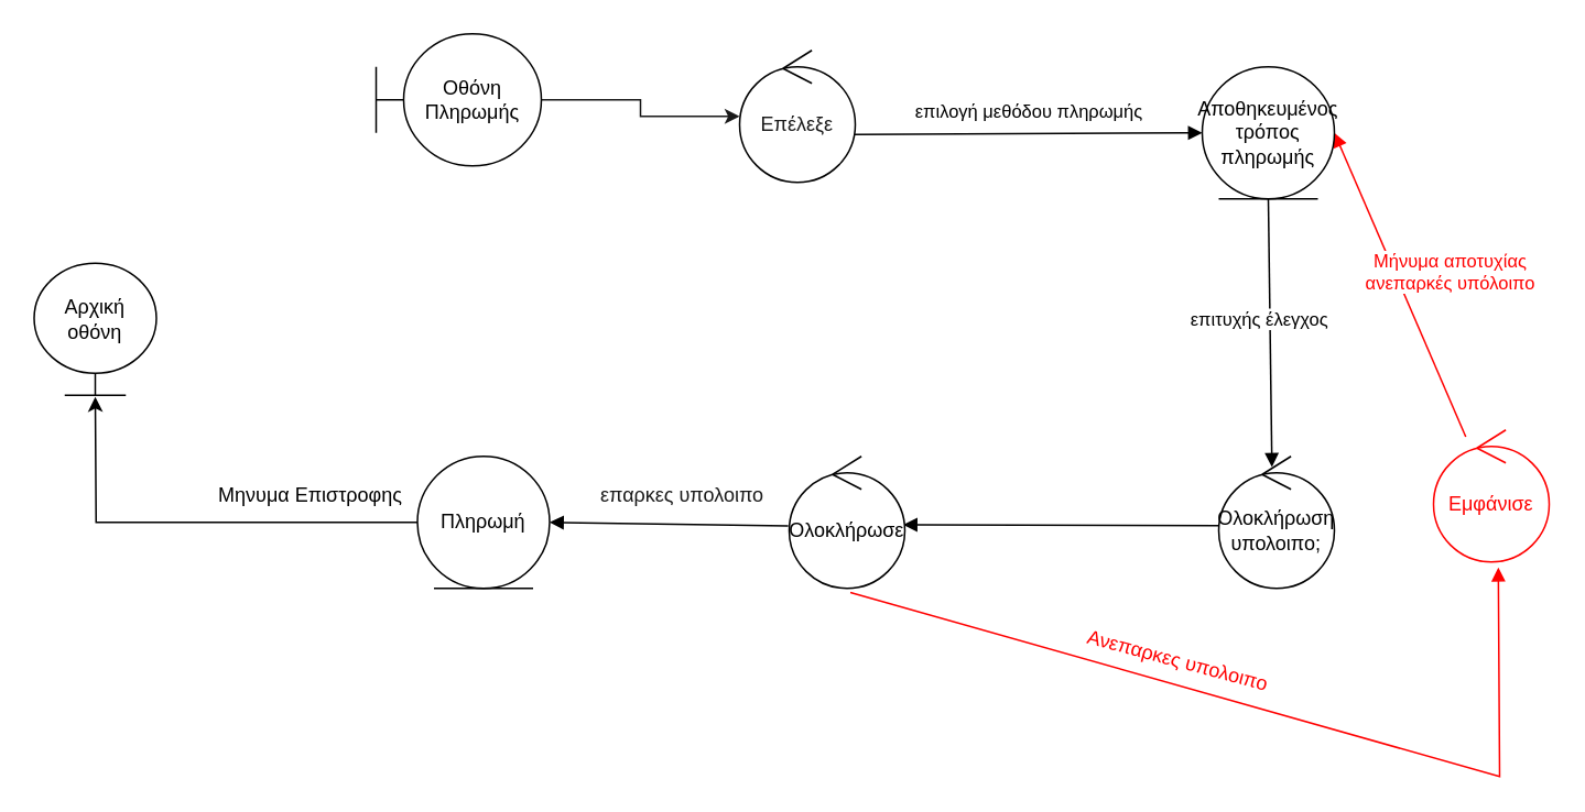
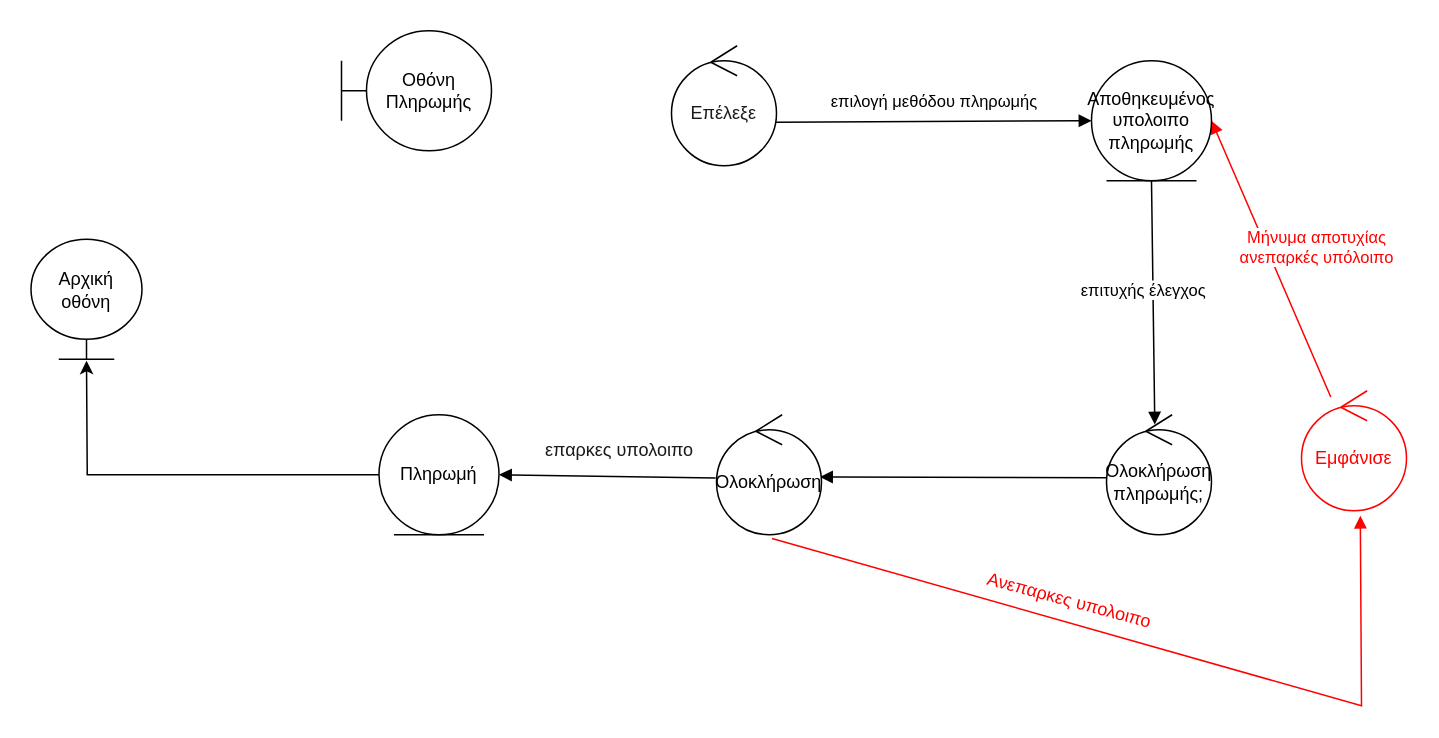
  <mxCell id="0" />
  <mxCell id="1" parent="0" />
- <mxCell id="2" style="edgeStyle=orthogonalEdgeStyle;rounded=0;orthogonalLoop=1;jettySize=auto;html=1;entryX=0;entryY=0.5;entryDx=0;entryDy=0;entryPerimeter=0;fontColor=#1A1A1A;strokeColor=#1A1A1A;" parent="1" source="3" target="17" edge="1"><mxGeometry relative="1" as="geometry" /></mxCell>
  <mxCell id="3" value="Οθόνη Πληρωμής" style="shape=umlBoundary;whiteSpace=wrap;html=1;" parent="1" vertex="1"><mxGeometry x="227" y="20" width="100" height="80" as="geometry" /></mxCell>
  <mxCell id="4" value="επιλογή μεθόδου πληρωμής" style="html=1;verticalAlign=bottom;endArrow=block;rounded=0;entryX=0;entryY=0.5;entryDx=0;entryDy=0;exitX=0.994;exitY=0.638;exitDx=0;exitDy=0;exitPerimeter=0;" parent="1" source="17" target="18" edge="1"><mxGeometry x="0.002" y="5" width="80" relative="1" as="geometry"><mxPoint x="557" y="97" as="sourcePoint" /><mxPoint x="724.66" y="85.2" as="targetPoint" /><Array as="points" /><mxPoint as="offset" /></mxGeometry></mxCell>
  <mxCell id="5" value="επιτυχής έλεγχος&amp;nbsp;" style="html=1;verticalAlign=bottom;endArrow=block;rounded=0;entryX=0.46;entryY=0.081;entryDx=0;entryDy=0;entryPerimeter=0;exitX=0.5;exitY=1;exitDx=0;exitDy=0;" parent="1" source="18" target="6" edge="1"><mxGeometry x="0.004" y="-5" width="80" relative="1" as="geometry"><mxPoint x="771.794" y="120" as="sourcePoint" /><mxPoint x="827" y="170" as="targetPoint" /><mxPoint as="offset" /></mxGeometry></mxCell>
- <mxCell id="6" value="Ολοκλήρωση υπολοιπο;" style="ellipse;shape=umlControl;whiteSpace=wrap;html=1;" parent="1" vertex="1"><mxGeometry x="737" y="276" width="70" height="80" as="geometry" /></mxCell>
+ <mxCell id="6" value="Ολοκλήρωση πληρωμής;" style="ellipse;shape=umlControl;whiteSpace=wrap;html=1;" parent="1" vertex="1"><mxGeometry x="737" y="276" width="70" height="80" as="geometry" /></mxCell>
  <mxCell id="7" value="" style="html=1;verticalAlign=bottom;endArrow=block;rounded=0;entryX=0.986;entryY=0.519;entryDx=0;entryDy=0;entryPerimeter=0;" parent="1" target="8" edge="1"><mxGeometry x="0.062" y="-3" width="80" relative="1" as="geometry"><mxPoint x="737" y="318" as="sourcePoint" /><mxPoint x="547" y="315" as="targetPoint" /><mxPoint as="offset" /></mxGeometry></mxCell>
- <mxCell id="8" value="Ολοκλήρωσε" style="ellipse;shape=umlControl;whiteSpace=wrap;html=1;" parent="1" vertex="1"><mxGeometry x="477" y="276" width="70" height="80" as="geometry" /></mxCell>
+ <mxCell id="8" value="Ολοκλήρωση" style="ellipse;shape=umlControl;whiteSpace=wrap;html=1;" parent="1" vertex="1"><mxGeometry x="477" y="276" width="70" height="80" as="geometry" /></mxCell>
  <mxCell id="9" value="" style="html=1;verticalAlign=bottom;endArrow=block;rounded=0;exitX=-0.008;exitY=0.528;exitDx=0;exitDy=0;exitPerimeter=0;entryX=1;entryY=0.5;entryDx=0;entryDy=0;" parent="1" source="8" target="16" edge="1"><mxGeometry x="-0.045" y="-4" width="80" relative="1" as="geometry"><mxPoint x="592" y="440" as="sourcePoint" /><mxPoint x="390.3" y="310.56" as="targetPoint" /><mxPoint as="offset" /><Array as="points" /></mxGeometry></mxCell>
  <mxCell id="10" value="Εμφάνισε" style="ellipse;shape=umlControl;whiteSpace=wrap;html=1;strokeColor=#FF0000;fontColor=#FF0000;" parent="1" vertex="1"><mxGeometry x="867" y="260" width="70" height="80" as="geometry" /></mxCell>
  <mxCell id="11" value="" style="html=1;verticalAlign=bottom;endArrow=block;rounded=0;strokeColor=#FF0000;fontColor=#FF0000;exitX=0.529;exitY=1.032;exitDx=0;exitDy=0;exitPerimeter=0;entryX=0.56;entryY=1.041;entryDx=0;entryDy=0;entryPerimeter=0;" parent="1" source="8" target="10" edge="1"><mxGeometry x="0.062" y="-3" width="80" relative="1" as="geometry"><mxPoint x="837" y="340" as="sourcePoint" /><mxPoint x="1017" y="330" as="targetPoint" /><mxPoint as="offset" /><Array as="points"><mxPoint x="907" y="470" /></Array></mxGeometry></mxCell>
  <mxCell id="12" value="Μήνυμα αποτυχίας&lt;br&gt;ανεπαρκές υπόλοιπο" style="html=1;verticalAlign=bottom;endArrow=block;rounded=0;fontColor=#FF0000;strokeColor=#FF0000;entryX=1;entryY=0.5;entryDx=0;entryDy=0;" parent="1" source="10" target="18" edge="1"><mxGeometry x="-0.192" y="-25" width="80" relative="1" as="geometry"><mxPoint x="1107" y="250" as="sourcePoint" /><mxPoint x="806.674" y="105.496" as="targetPoint" /><mxPoint as="offset" /><Array as="points" /></mxGeometry></mxCell>
  <mxCell id="13" value="Αρχική οθόνη" style="shape=umlBoundary;whiteSpace=wrap;html=1;rotation=0;direction=north;" parent="1" vertex="1"><mxGeometry x="20" y="159" width="74" height="80" as="geometry" /></mxCell>
  <mxCell id="14" style="edgeStyle=orthogonalEdgeStyle;rounded=0;orthogonalLoop=1;jettySize=auto;html=1;exitX=0;exitY=0.5;exitDx=0;exitDy=0;" parent="1" source="16" edge="1"><mxGeometry relative="1" as="geometry"><mxPoint x="286.6" y="311.92" as="sourcePoint" /><mxPoint x="57" y="240" as="targetPoint" /></mxGeometry></mxCell>
- <mxCell id="15" value="Μηνυμα Επιστροφης" style="text;html=1;align=center;verticalAlign=middle;resizable=0;points=[];autosize=1;strokeColor=none;fillColor=none;" parent="1" vertex="1"><mxGeometry x="122" y="290" width="130" height="20" as="geometry" /></mxCell>
  <mxCell id="16" value="Πληρωμή" style="ellipse;shape=umlEntity;whiteSpace=wrap;html=1;" parent="1" vertex="1"><mxGeometry x="252" y="276" width="80" height="80" as="geometry" /></mxCell>
  <mxCell id="17" value="Επέλεξε" style="ellipse;shape=umlControl;whiteSpace=wrap;html=1;fontColor=#1A1A1A;strokeColor=default;fillColor=#FFFFFF;" parent="1" vertex="1"><mxGeometry x="447" y="30" width="70" height="80" as="geometry" /></mxCell>
- <mxCell id="18" value="&lt;span style=&quot;color: rgb(0, 0, 0);&quot;&gt;Αποθηκευμένος τρόπος πληρωμής&lt;/span&gt;" style="ellipse;shape=umlEntity;whiteSpace=wrap;html=1;fontColor=#1A1A1A;strokeColor=default;fillColor=#FFFFFF;" parent="1" vertex="1"><mxGeometry x="727" y="40" width="80" height="80" as="geometry" /></mxCell>
+ <mxCell id="18" value="&lt;span style=&quot;color: rgb(0, 0, 0);&quot;&gt;Αποθηκευμένος υπολοιπο πληρωμής&lt;/span&gt;" style="ellipse;shape=umlEntity;whiteSpace=wrap;html=1;fontColor=#1A1A1A;strokeColor=default;fillColor=#FFFFFF;" parent="1" vertex="1"><mxGeometry x="727" y="40" width="80" height="80" as="geometry" /></mxCell>
  <mxCell id="19" value="επαρκες υπολοιπο" style="text;html=1;align=center;verticalAlign=middle;resizable=0;points=[];autosize=1;strokeColor=none;fillColor=none;fontColor=#1A1A1A;" parent="1" vertex="1"><mxGeometry x="357" y="290" width="110" height="20" as="geometry" /></mxCell>
  <mxCell id="20" value="&lt;font color=&quot;#ff0000&quot;&gt;Ανεπαρκες υπολοιπο&lt;/font&gt;" style="text;html=1;align=center;verticalAlign=middle;resizable=0;points=[];autosize=1;strokeColor=none;fillColor=none;fontColor=#1A1A1A;rotation=15;" parent="1" vertex="1"><mxGeometry x="647" y="390" width="130" height="20" as="geometry" /></mxCell>
